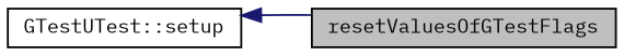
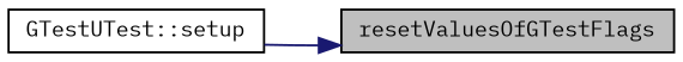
  digraph {
    rankdir=RL
    fontname="IBM Plex Mono"
    node [color=black fontname="IBM Plex Mono" fontsize=10 shape=record style=filled]
    n1 [fillcolor=grey75 fontcolor=black height=0.2 label=resetValuesOfGTestFlags width=0.4]
    n2 [fillcolor=white height=0.2 label="GTestUTest::setup" width=0.4]
-   n2 -> n1 [color=midnightblue dir=back fontname="IBM Plex Mono" fontsize=10 labelfontname=Helvetica labelfontsize=10 style=solid]
+   n1 -> n2 [color=midnightblue dir=back fontname="IBM Plex Mono" fontsize=10 labelfontname=Helvetica labelfontsize=10 style=solid]
  }
